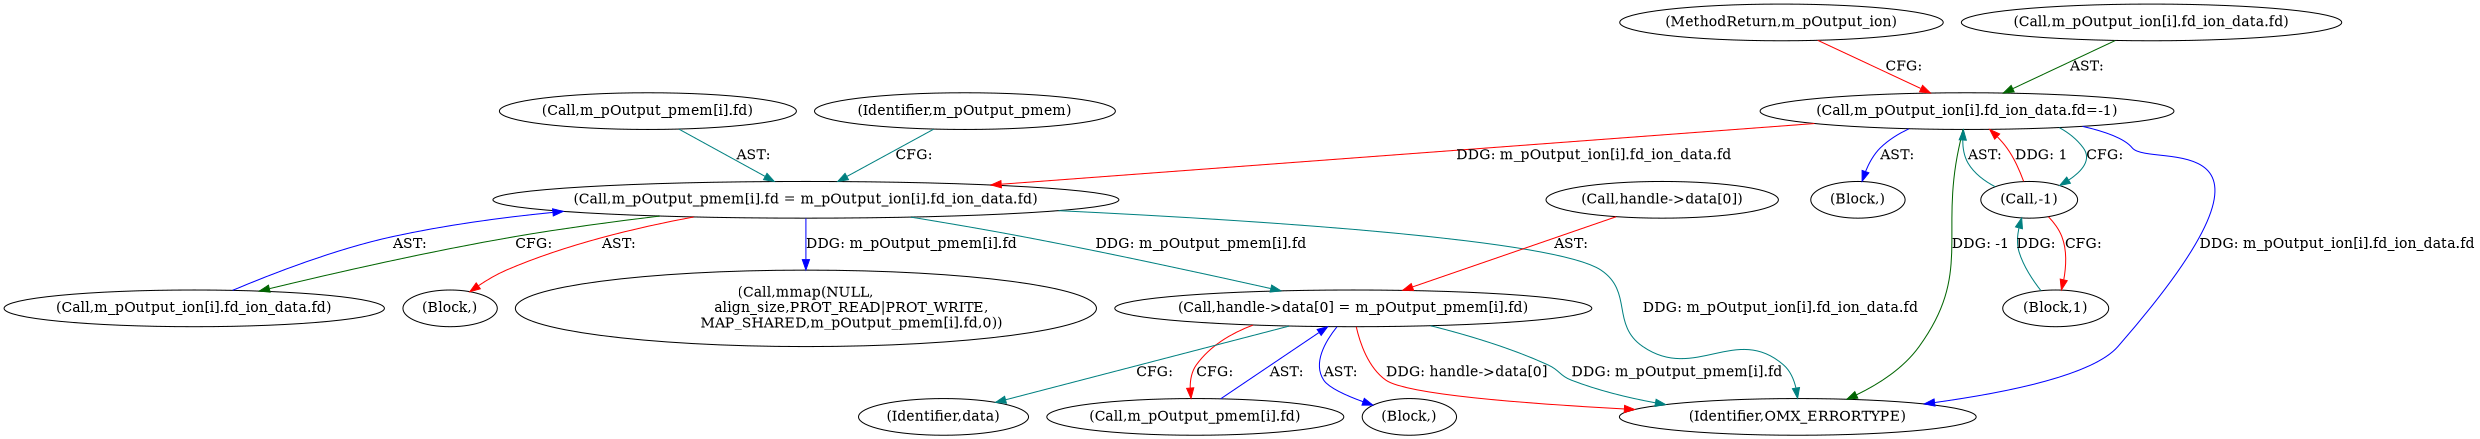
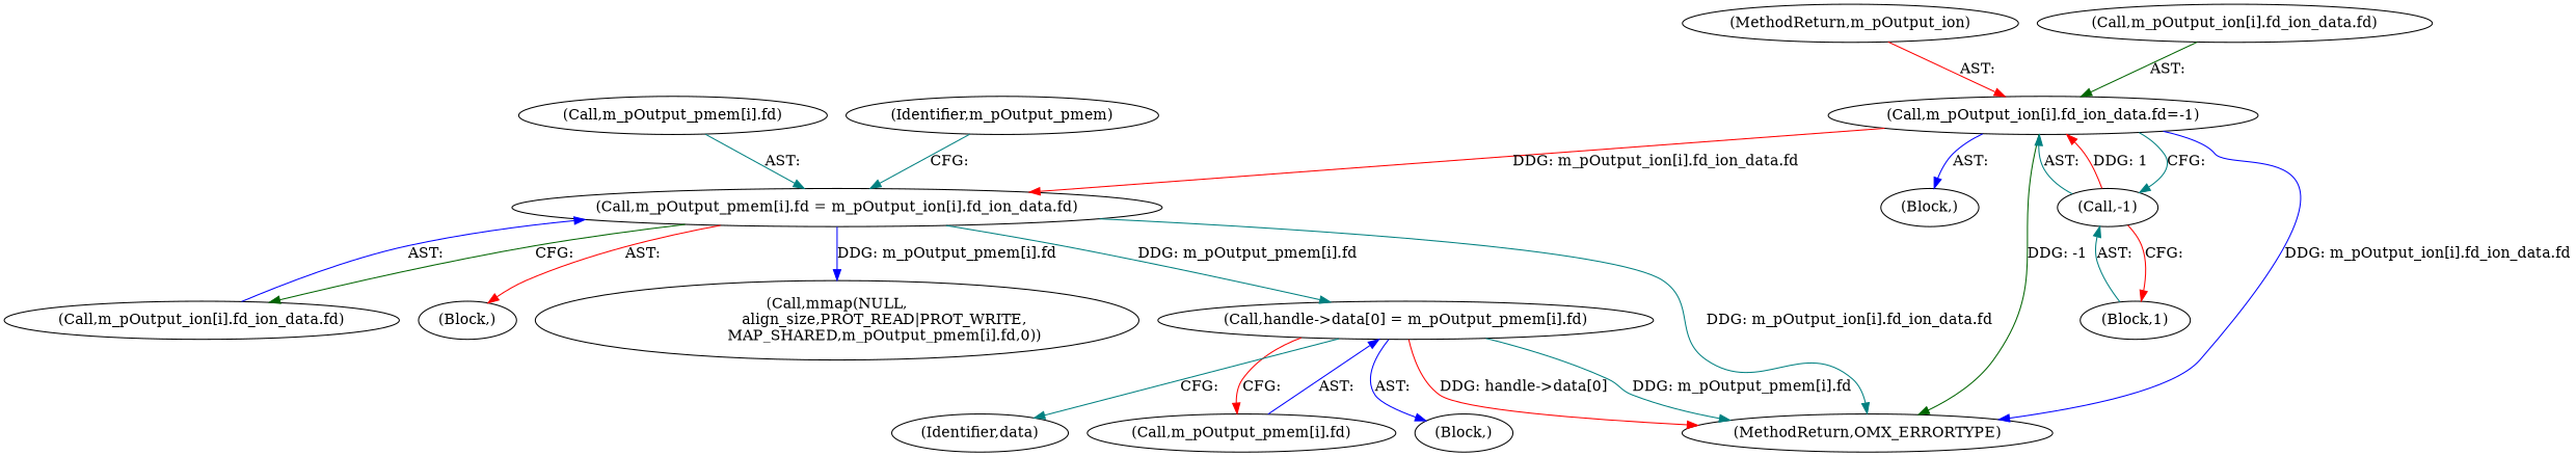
  digraph {
    edge [color=teal]
    n1 [label="(Call,handle->data[0] = m_pOutput_pmem[i].fd)"]
    n2 [label="(Call,m_pOutput_pmem[i].fd)"]
-   n3 [label="(Identifier,OMX_ERRORTYPE)"]
+   n3 [label="(MethodReturn,OMX_ERRORTYPE)"]
    n4 [label="(Block,)"]
    n5 [label="(Identifier,data)"]
    n6 [label="(Call,m_pOutput_pmem[i].fd = m_pOutput_ion[i].fd_ion_data.fd)"]
    n7 [label="(Call,mmap(NULL,\n                    align_size,PROT_READ|PROT_WRITE,\n                    MAP_SHARED,m_pOutput_pmem[i].fd,0))"]
    n8 [label="(Call,m_pOutput_ion[i].fd_ion_data.fd)"]
    n9 [label="(Block,)"]
    n10 [label="(Call,m_pOutput_ion[i].fd_ion_data.fd=-1)"]
    n11 [label="(Call,-1)"]
    n12 [label="(Block,)"]
    n13 [label="(Block,1)"]
    n14 [label="(Call,m_pOutput_pmem[i].fd)"]
    n15 [label="(MethodReturn,m_pOutput_ion)"]
    n16 [label="(Identifier,m_pOutput_pmem)"]
    n17 [label="(Call,m_pOutput_ion[i].fd_ion_data.fd)"]
-   n18 [label="(Call,handle->data[0])"]
    n1 -> n2 [color=red label="CFG: "]
    n1 -> n3 [color=red label="DDG: handle->data[0]"]
    n1 -> n3 [label="DDG: m_pOutput_pmem[i].fd"]
    n1 -> n4 [color=blue label="AST: "]
    n1 -> n5 [label="CFG: "]
    n2 -> n1 [color=blue label="AST: "]
    n6 -> n1 [label="DDG: m_pOutput_pmem[i].fd"]
    n6 -> n3 [label="DDG: m_pOutput_ion[i].fd_ion_data.fd"]
    n6 -> n7 [color=blue label="DDG: m_pOutput_pmem[i].fd"]
    n6 -> n8 [color=darkgreen label="CFG: "]
    n6 -> n9 [color=red label="AST: "]
    n8 -> n6 [color=blue label="AST: "]
    n10 -> n3 [color=blue label="DDG: m_pOutput_ion[i].fd_ion_data.fd"]
    n10 -> n3 [color=darkgreen label="DDG: -1"]
    n10 -> n6 [color=red label="DDG: m_pOutput_ion[i].fd_ion_data.fd"]
    n10 -> n11 [label="CFG: "]
    n10 -> n12 [color=blue label="AST: "]
    n11 -> n10 [label="AST: "]
    n11 -> n10 [color=red label="DDG: 1"]
    n11 -> n13 [color=red label="CFG: "]
-   n13 -> n11 [label="DDG: "]
+   n13 -> n11 [label="AST: "]
    n14 -> n6 [label="AST: "]
-   n15 -> n10 [color=red label="CFG: "]
+   n15 -> n10 [color=red label="AST: "]
    n16 -> n6 [label="CFG: "]
    n17 -> n10 [color=darkgreen label="AST: "]
-   n18 -> n1 [color=red label="AST: "]
  }
